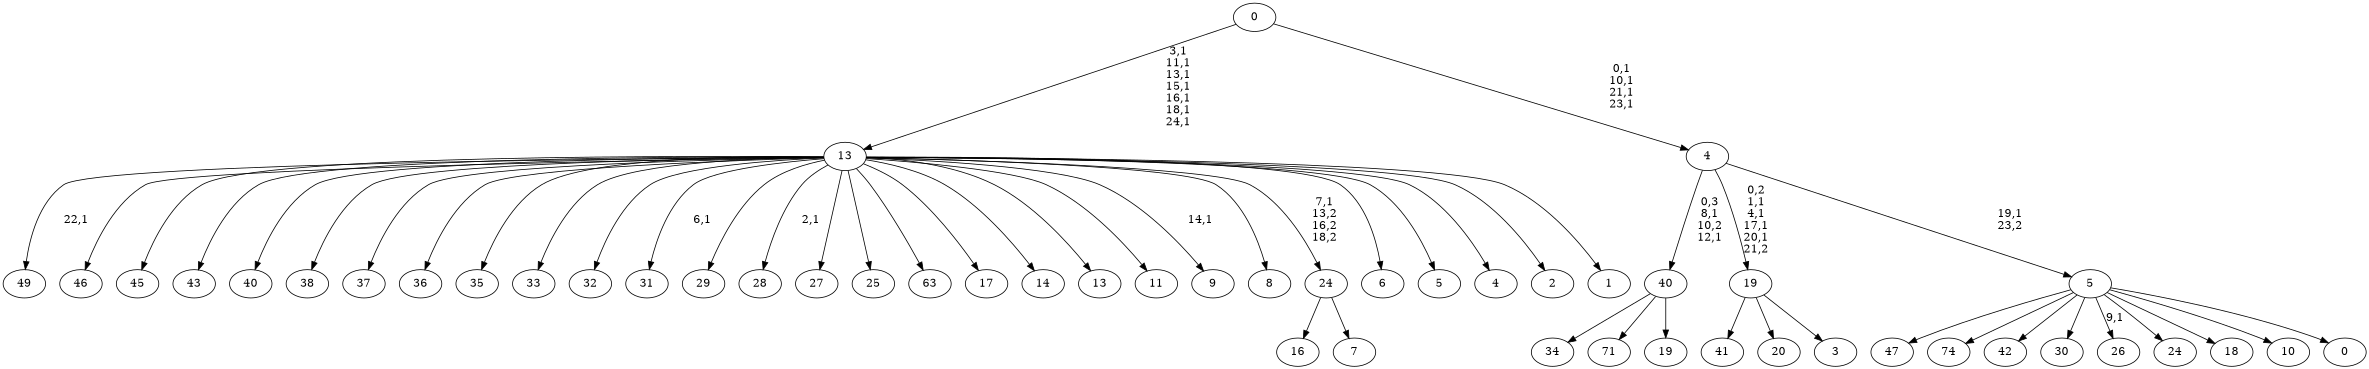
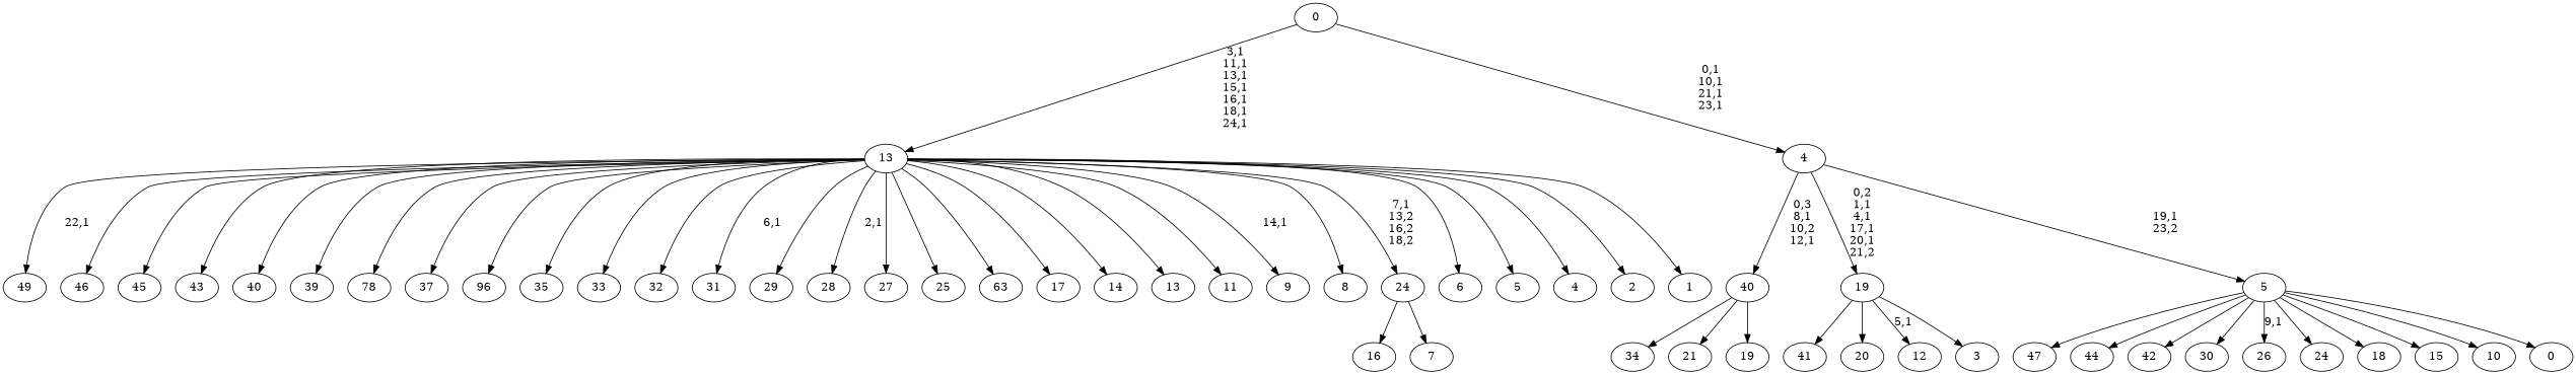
  digraph {
    n1 [label=49]
    n2 [label=47]
    n3 [label=46]
    n4 [label=45]
-   n5 [label=74]
+   n5 [label=44]
    n6 [label=43]
    n7 [label=42]
    n8 [label=41]
    n9 [label=40]
-   n11 [label=38]
+   n10 [label=39]
+   n11 [label=78]
    n12 [label=37]
-   n13 [label=36]
+   n13 [label=96]
    n14 [label=35]
    n15 [label=34]
    n16 [label=33]
    n17 [label=32]
    n18 [label=31]
    n19 [label=30]
    n20 [label=29]
    n21 [label=28]
    n22 [label=27]
    n23 [label=26]
    n24 [label=25]
    n25 [label=24]
    n26 [label=63]
-   n27 [label=71]
+   n27 [label=21]
    n28 [label=20]
    n29 [label=19]
    40
    n31 [label=18]
    n32 [label=17]
    n33 [label=16]
+   n34 [label=15]
    n35 [label=14]
    n36 [label=13]
+   n37 [label=12]
    n38 [label=11]
    n39 [label=10]
    n40 [label=9]
    n41 [label=8]
    n42 [label=7]
    24
    n44 [label=6]
    n45 [label=5]
    n46 [label=4]
    n47 [label=3]
    19
    n49 [label=2]
    n50 [label=1]
    13
    n52 [label=0]
    5
    4
    0
    40 -> n15
    40 -> n27
    40 -> n29
    24 -> n33
    24 -> n42
    19 -> n8
    19 -> n28
+   19 -> n37 [label="5,1"]
    19 -> n47
    13 -> n1 [label="22,1"]
    13 -> n3
    13 -> n4
    13 -> n6
    13 -> n9
+   13 -> n10
    13 -> n11
    13 -> n12
    13 -> n13
    13 -> n14
    13 -> n16
    13 -> n17
    13 -> n18 [label="6,1"]
    13 -> n20
    13 -> n21 [label="2,1"]
    13 -> n22
    13 -> n24
    13 -> n26
    13 -> n32
    13 -> n35
    13 -> n36
    13 -> n38
    13 -> n40 [label="14,1"]
    13 -> n41
    13 -> 24 [label="7,1\n13,2\n16,2\n18,2"]
    13 -> n44
    13 -> n45
    13 -> n46
    13 -> n49
    13 -> n50
    5 -> n2
    5 -> n5
    5 -> n7
    5 -> n19
    5 -> n23 [label="9,1"]
    5 -> n25
    5 -> n31
+   5 -> n34
    5 -> n39
    5 -> n52
    4 -> 40 [label="0,3\n8,1\n10,2\n12,1"]
    4 -> 19 [label="0,2\n1,1\n4,1\n17,1\n20,1\n21,2"]
    4 -> 5 [label="19,1\n23,2"]
    0 -> 13 [label="3,1\n11,1\n13,1\n15,1\n16,1\n18,1\n24,1"]
    0 -> 4 [label="0,1\n10,1\n21,1\n23,1"]
  }
